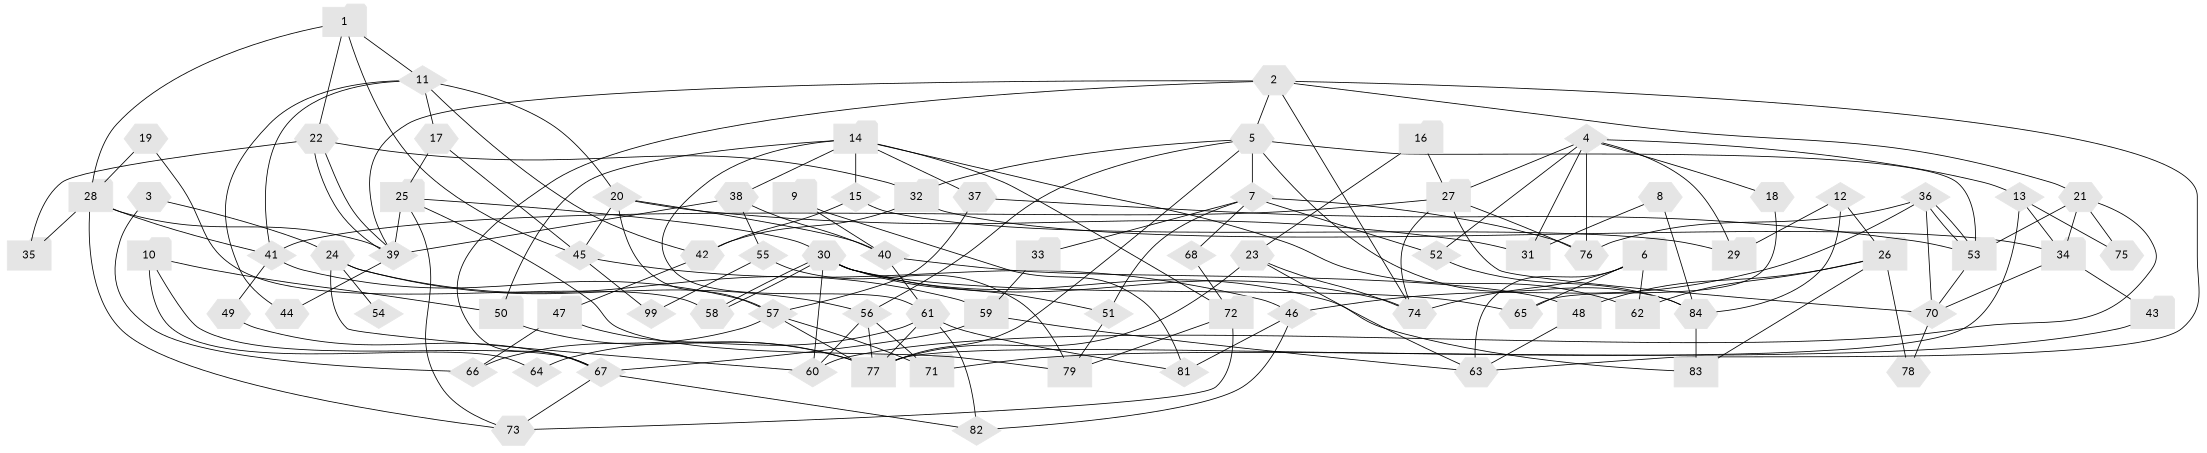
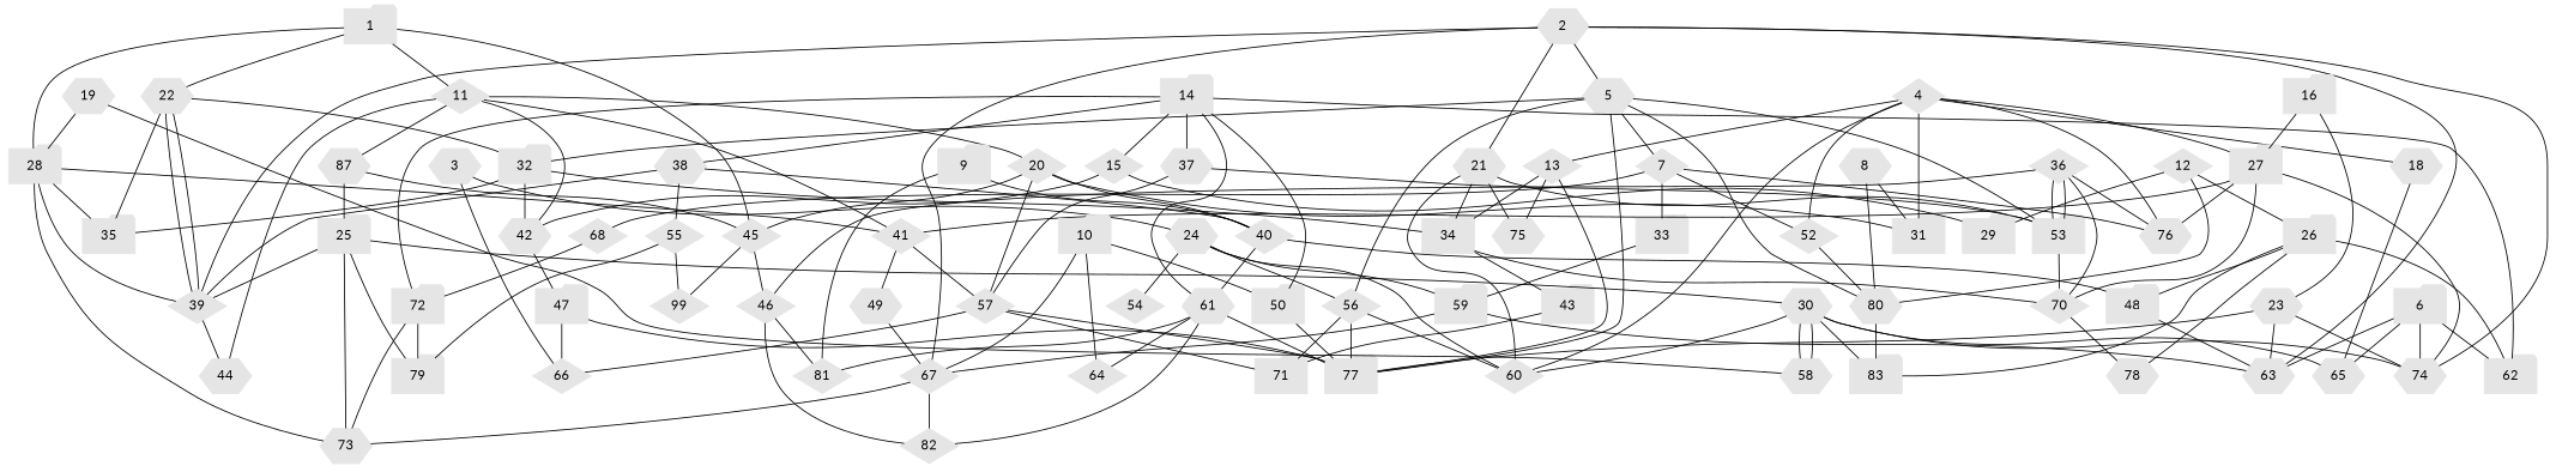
  graph {
    fontname=Lato
    node [color=gray90 fontname=Lato shape=diamond style=filled]
    edge [fontname=Lato]
    11
    1 [shape=folder]
    22 [shape=hexagon]
    28 [shape=folder]
    45
-   17 [shape=hexagon]
+   17 [shape=hexagon label=87]
    20
    41
    42 [shape=hexagon]
    44 [shape=hexagon]
    39
    32 [shape=folder]
    35 [shape=folder]
    73 [shape=hexagon]
    46
    n16 [label=99]
    2 [shape=hexagon]
    5 [shape=hexagon]
    21 [shape=hexagon]
    63 [shape=hexagon]
    67
    74 [shape=hexagon]
    7
    53 [shape=folder]
    56
    77 [shape=folder]
-   80 [shape=hexagon label=84]
+   80 [shape=hexagon]
    60
    34 [shape=folder]
    75 [shape=hexagon]
    82
    3 [shape=hexagon]
    24 [shape=hexagon]
    66
    54
    59 [shape=folder]
    4
    13
    18 [shape=hexagon]
    27 [shape=folder]
    31 [shape=folder]
    52
    76 [shape=hexagon]
    65 [shape=hexagon]
    70
    33 [shape=folder]
-   51
    68
    71 [shape=folder]
    83 [shape=folder]
    6 [shape=folder]
    62 [shape=folder]
    79 [shape=folder]
    72 [shape=folder]
    8 [shape=hexagon]
    40
    9 [shape=folder]
    81
    61 [shape=hexagon]
    48 [shape=folder]
    10 [shape=folder]
    50 [shape=folder]
    64
    25 [shape=folder]
    57
    49 [shape=hexagon]
    47 [shape=folder]
    12
    26 [shape=folder]
    29 [shape=folder]
    78 [shape=hexagon]
    43 [shape=folder]
    14 [shape=folder]
    15
    37 [shape=hexagon]
    38 [shape=hexagon]
    55
    16 [shape=folder]
    23 [shape=hexagon]
    30 [shape=hexagon]
    19 [shape=hexagon]
    58 [shape=hexagon]
    36
    11 -- 17
    11 -- 20
    11 -- 41
    11 -- 42
    11 -- 44
    1 -- 11
    1 -- 22
    1 -- 28
    1 -- 45
    22 -- 39
    22 -- 39
    22 -- 32
    22 -- 35
    28 -- 41
    28 -- 39
    28 -- 35
    28 -- 73
    45 -- 46
    45 -- n16
    17 -- 45
    17 -- 25
    20 -- 45
    20 -- 31
    20 -- 40
    20 -- 57
    41 -- 57
    41 -- 49
    42 -- 47
    39 -- 44
    32 -- 42
+   32 -- 35
    32 -- 34
    46 -- 82
    46 -- 81
    2 -- 39
    2 -- 5
    2 -- 21
    2 -- 63
    2 -- 67
    2 -- 74
    5 -- 32
    5 -- 7
    5 -- 53
    5 -- 56
    5 -- 77
    5 -- 80
    21 -- 53
    21 -- 60
    21 -- 34
    21 -- 75
    67 -- 73
    67 -- 82
    7 -- 52
    7 -- 76
    7 -- 33
-   7 -- 51
    7 -- 68
    53 -- 70
    56 -- 77
    56 -- 60
    56 -- 71
    80 -- 83
    34 -- 70
    34 -- 43
    3 -- 24
    3 -- 66
    24 -- 56
    24 -- 60
    24 -- 54
    24 -- 59
    59 -- 63
    59 -- 67
-   4 -- 29
+   4 -- 60
    4 -- 13
    4 -- 18
    4 -- 27
    4 -- 31
    4 -- 52
    4 -- 76
    13 -- 77
    13 -- 34
    13 -- 75
    18 -- 65
    27 -- 41
    27 -- 74
    27 -- 76
    27 -- 70
    52 -- 80
    70 -- 78
    33 -- 59
-   51 -- 79
    68 -- 72
    6 -- 63
    6 -- 74
    6 -- 65
    6 -- 62
    72 -- 73
    72 -- 79
    8 -- 80
    8 -- 31
    40 -- 61
    40 -- 48
    9 -- 40
    9 -- 81
    61 -- 77
    61 -- 82
    61 -- 81
    61 -- 64
    48 -- 63
    10 -- 67
    10 -- 50
    10 -- 64
    50 -- 77
    25 -- 39
    25 -- 73
    25 -- 79
    25 -- 30
    57 -- 77
    57 -- 66
    57 -- 71
    49 -- 67
    47 -- 77
    47 -- 66
    12 -- 80
    12 -- 26
    12 -- 29
    26 -- 83
    26 -- 62
    26 -- 48
    26 -- 78
    43 -- 71
    14 -- 62
    14 -- 72
    14 -- 61
    14 -- 50
    14 -- 15
    14 -- 37
    14 -- 38
    15 -- 42
    15 -- 29
    37 -- 53
    37 -- 57
    38 -- 39
    38 -- 40
    38 -- 55
    55 -- n16
    55 -- 79
    16 -- 27
    16 -- 23
    23 -- 63
    23 -- 74
    23 -- 77
    30 -- 74
    30 -- 60
    30 -- 65
-   30 -- 51
    30 -- 83
    30 -- 58
    30 -- 58
    19 -- 28
    19 -- 58
    36 -- 46
    36 -- 53
    36 -- 53
    36 -- 76
    36 -- 70
  }
